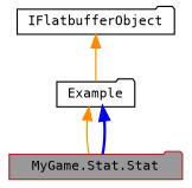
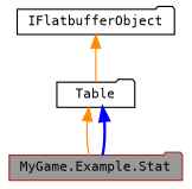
  digraph {
    fontname="DejaVu Sans Mono"
    node [color=black fillcolor=white fontname="DejaVu Sans Mono" fontsize=10 shape=folder style=filled]
    edge [color=darkorange dir=back fontname="DejaVu Sans Mono" fontsize=10 labelfontname=Helvetica labelfontsize=10 style=solid]
-   n1 [color=brown fillcolor=grey60 fontcolor=black height=0.2 label="MyGame.Stat.Stat" width=0.4]
+   n1 [color=brown fillcolor=grey60 fontcolor=black height=0.2 label="MyGame.Example.Stat" width=0.4]
    n2 [height=0.2 label=IFlatbufferObject width=0.4]
-   n3 [height=0.2 label=Example width=0.4]
+   n3 [height=0.2 label=Table width=0.4]
    n2 -> n3
    n3 -> n1
    n3 -> n1 [color=blue style=bold]
  }
